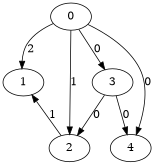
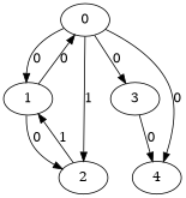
  digraph {
    0
    1
    2
    3
    4
-   0 -> 1 [label=2]
+   0 -> 1 [label=0]
    0 -> 2 [label=1]
    0 -> 3 [label=0]
    0 -> 4 [label=0]
-   3 -> 2 [label=0]
+   1 -> 0 [label=0]
+   1 -> 2 [label=0]
    2 -> 1 [label=1]
    3 -> 4 [label=0]
  }
